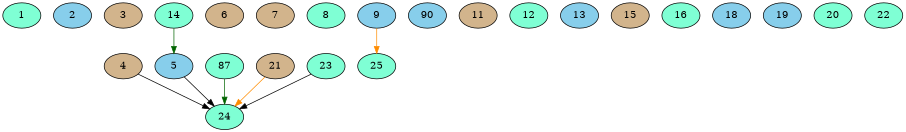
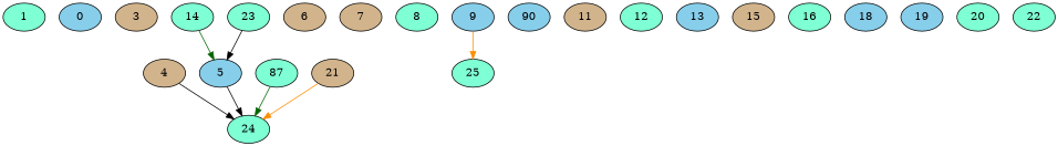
  digraph {
    node [alpha=0.06 fillcolor=aquamarine style=filled]
    edge [color=black]
    1 [alpha=0.02 expect_size=7570432]
-   2 [expect_size=42302464 fillcolor=skyblue]
+   2 [expect_size=42302464 fillcolor=skyblue label=0]
    3 [expect_size=50539520 fillcolor=tan]
    4 [alpha=0.13 expect_size=31085568 fillcolor=tan]
    24 [alpha=0.16 expect_size=25029632]
    5 [alpha=0.04 expect_size=15669248 fillcolor=skyblue]
    6 [expect_size=38694912 fillcolor=tan]
    7 [alpha=0.08 expect_size=21741568 fillcolor=tan]
    8 [alpha=0.12 expect_size=17783808]
    9 [alpha=0.18 expect_size=21518336 fillcolor=skyblue]
    25 [alpha=0.05 expect_size=14042112]
    n12 [alpha=0.18 expect_size=33473536 fillcolor=skyblue label=90]
    11 [alpha=0.09 expect_size=17248256 fillcolor=tan]
    12 [alpha=0.19 expect_size=22349824]
    13 [alpha=0.03 expect_size=36598784 fillcolor=skyblue]
    14 [alpha=0.15 expect_size=50998272]
    15 [alpha=0.18 expect_size=33768448 fillcolor=tan]
    16 [alpha=0.10 expect_size=43737088]
    n19 [alpha=0.11 expect_size=11096064 label=87]
    18 [alpha=0.02 expect_size=29000704 fillcolor=skyblue]
    19 [alpha=0.09 expect_size=10796032 fillcolor=skyblue]
    20 [alpha=0.07 expect_size=6087680]
    21 [alpha=0.05 expect_size=47730688 fillcolor=tan]
    22 [alpha=0.19 expect_size=22194176]
    23 [alpha=0.12 expect_size=19030016]
    4 -> 24
    5 -> 24
    9 -> 25 [color=darkorange]
    14 -> 5 [color=darkgreen]
    n19 -> 24 [color=darkgreen]
    21 -> 24 [color=darkorange]
-   23 -> 24
+   23 -> 5
  }
